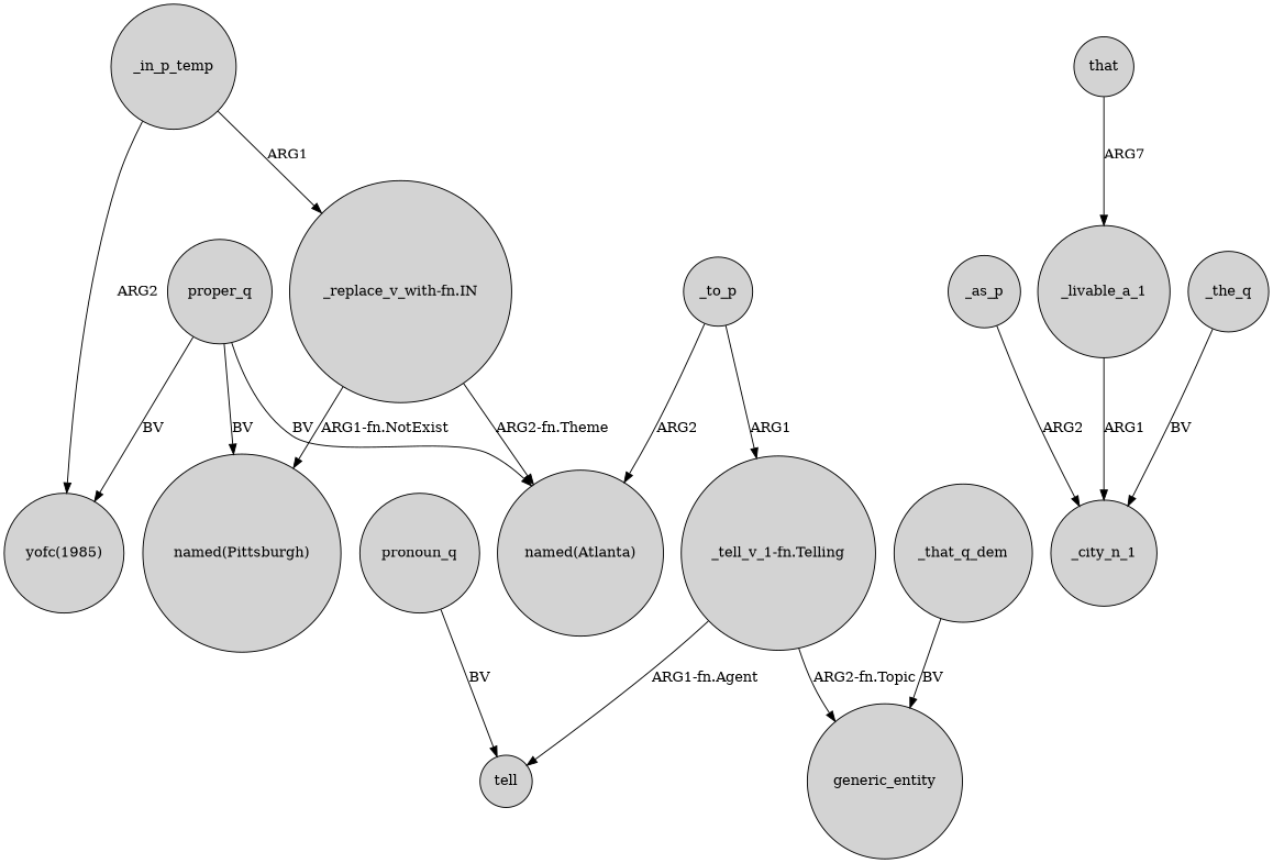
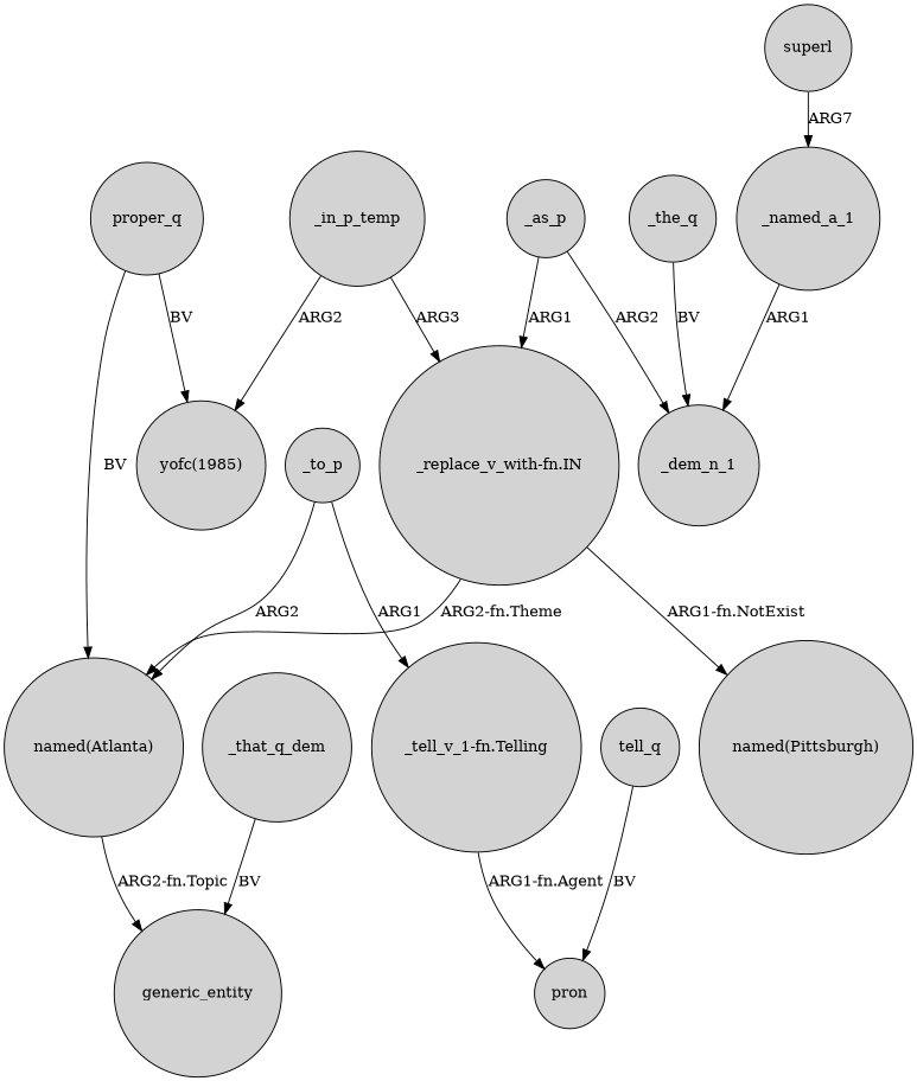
  digraph {
    node [shape=circle style=filled]
    proper_q
    "yofc(1985)"
    "named(Atlanta)"
    "named(Pittsburgh)"
    _to_p
    "_tell_v_1-fn.Telling"
-   pron [label=tell]
+   pron
    generic_entity
    _in_p_temp
    "_replace_v_with-fn.IN"
    _as_p
-   _city_n_1
-   _livable_a_1
+   _city_n_1 [label=_dem_n_1]
+   _livable_a_1 [label=_named_a_1]
    _that_q_dem
-   superl [label=that]
+   superl
    _the_q
-   pronoun_q
+   pronoun_q [label=tell_q]
    proper_q -> "yofc(1985)" [label=BV]
    proper_q -> "named(Atlanta)" [label=BV]
-   proper_q -> "named(Pittsburgh)" [label=BV]
    _to_p -> "named(Atlanta)" [label=ARG2]
    _to_p -> "_tell_v_1-fn.Telling" [label=ARG1]
    "_tell_v_1-fn.Telling" -> pron [label="ARG1-fn.Agent"]
-   "_tell_v_1-fn.Telling" -> generic_entity [label="ARG2-fn.Topic"]
+   "named(Atlanta)" -> generic_entity [label="ARG2-fn.Topic"]
    _in_p_temp -> "yofc(1985)" [label=ARG2]
-   _in_p_temp -> "_replace_v_with-fn.IN" [label=ARG1]
+   _in_p_temp -> "_replace_v_with-fn.IN" [label=ARG3]
    "_replace_v_with-fn.IN" -> "named(Atlanta)" [label="ARG2-fn.Theme"]
    "_replace_v_with-fn.IN" -> "named(Pittsburgh)" [label="ARG1-fn.NotExist"]
+   _as_p -> "_replace_v_with-fn.IN" [label=ARG1]
    _as_p -> _city_n_1 [label=ARG2]
    _livable_a_1 -> _city_n_1 [label=ARG1]
    _that_q_dem -> generic_entity [label=BV]
    superl -> _livable_a_1 [label=ARG7]
    _the_q -> _city_n_1 [label=BV]
    pronoun_q -> pron [label=BV]
  }
